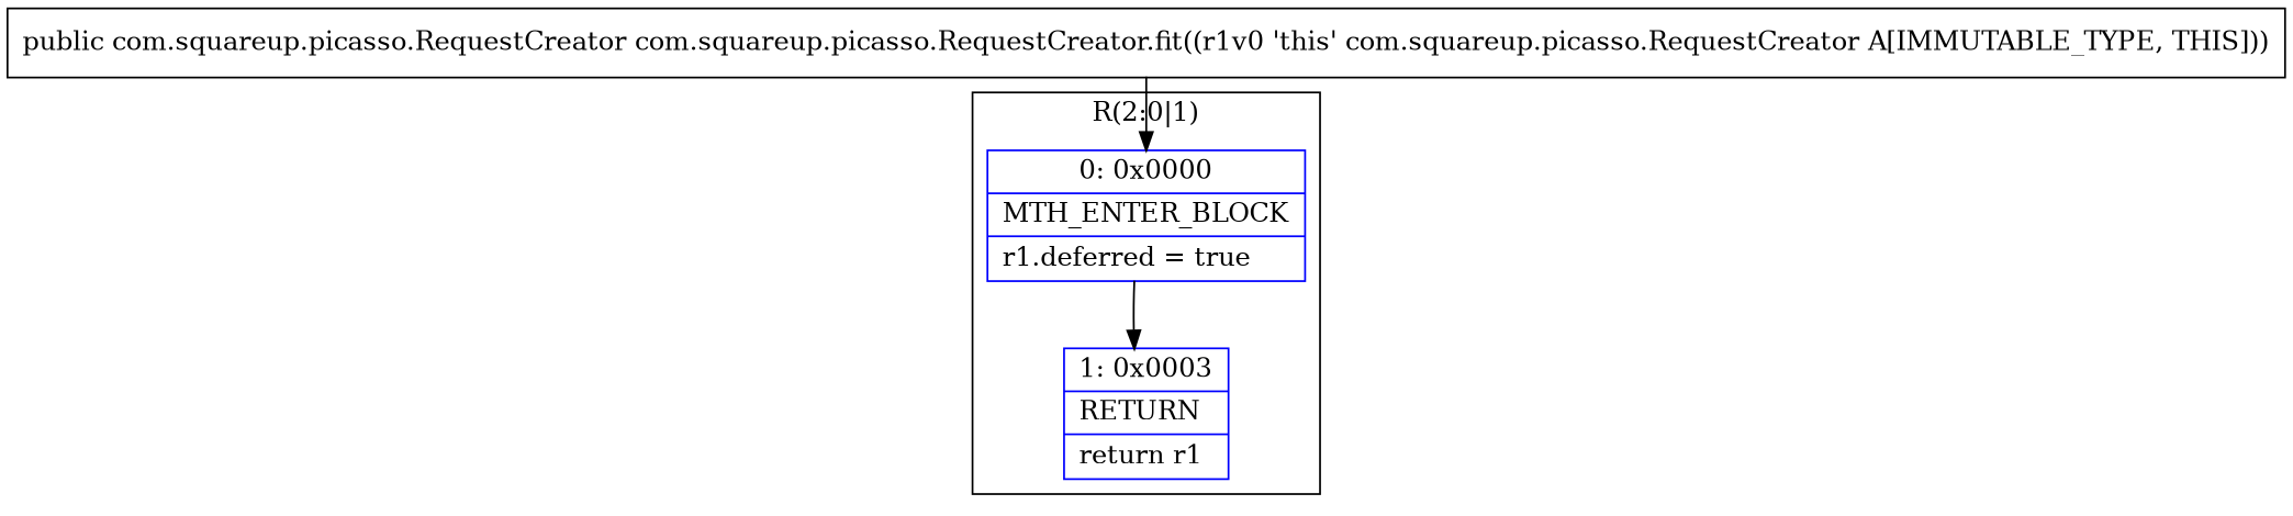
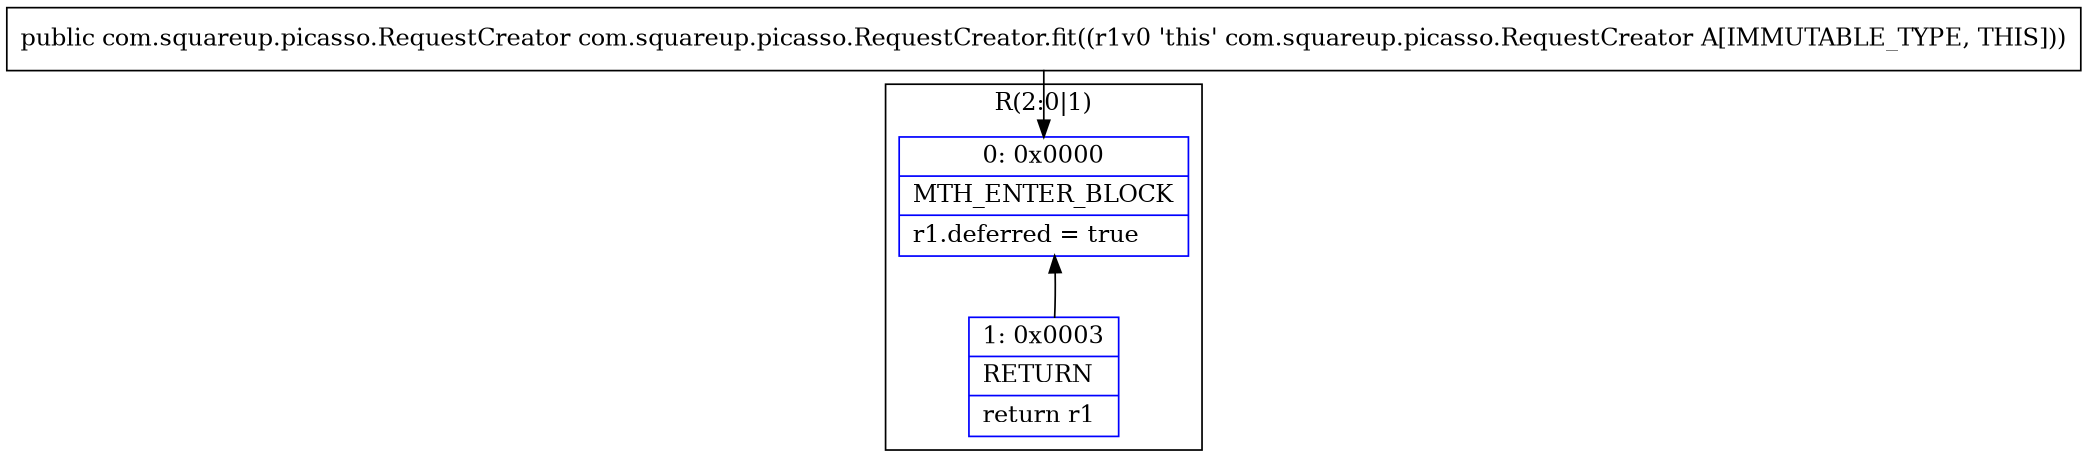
  digraph {
    node [color=blue shape=record]
    n1 [label="{0\:\ 0x0000|MTH_ENTER_BLOCK\l|r1.deferred = true\l}"]
    n2 [label="{1\:\ 0x0003|RETURN\l|return r1\l}"]
    n3 [label="{public com.squareup.picasso.RequestCreator com.squareup.picasso.RequestCreator.fit((r1v0 'this' com.squareup.picasso.RequestCreator A[IMMUTABLE_TYPE, THIS])) }" color=""]
    subgraph cluster_1 {
      label="R(2:0|1)"
      n1
      n2
    }
-   n1 -> n2
+   n2 -> n1
    n3 -> n1
  }
